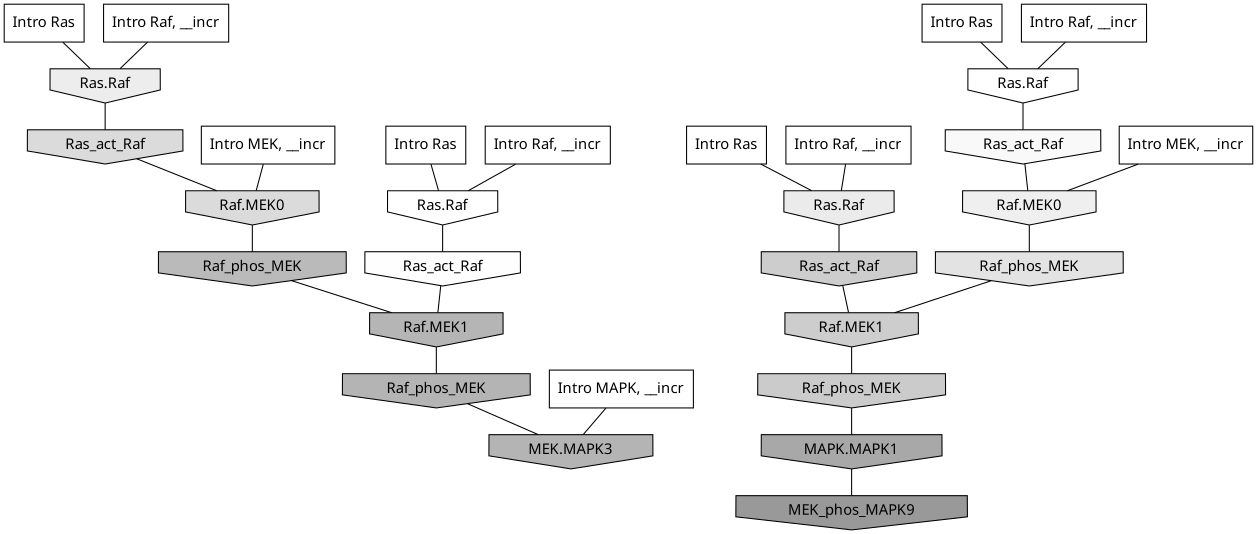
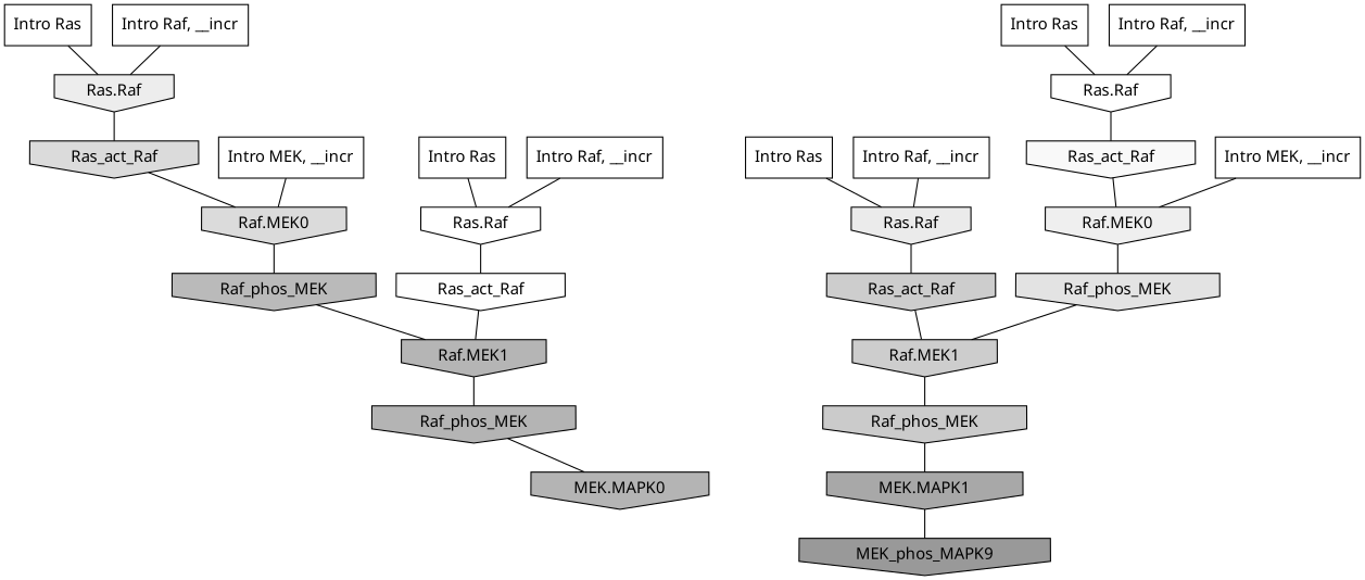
  digraph {
    rankdir=TB
    ranksep=0.30
    node [fillcolor="0.000 0.000 1.000" fontname="CMU Serif" shape=invhouse style=filled]
    edge [color="0.000 0.000 0.000" dir=none fontname="CMU Serif"]
    n1 [label="Intro Ras" shape=rectangle]
    n2 [fillcolor="0.000 0.000 0.929" label="Ras.Raf"]
    n3 [fillcolor="0.000 0.000 0.857" label=Ras_act_Raf]
    n4 [label="Intro Ras" shape=rectangle]
    n5 [label="Ras.Raf"]
    n6 [fillcolor="0.000 0.000 0.996" label=Ras_act_Raf]
    n7 [label="Intro Ras" shape=rectangle]
    n8 [fillcolor="0.000 0.000 0.920" label="Ras.Raf"]
    n9 [fillcolor="0.000 0.000 0.803" label=Ras_act_Raf]
    n10 [label="Intro Ras" shape=rectangle]
    n11 [label="Ras.Raf"]
    n12 [fillcolor="0.000 0.000 0.974" label=Ras_act_Raf]
    n13 [label="Intro Raf, __incr" shape=rectangle]
    n14 [label="Intro Raf, __incr" shape=rectangle]
    n15 [label="Intro Raf, __incr" shape=rectangle]
    n16 [label="Intro Raf, __incr" shape=rectangle]
    n17 [label="Intro MEK, __incr" shape=rectangle]
    n18 [fillcolor="0.000 0.000 0.935" label="Raf.MEK0"]
    n19 [fillcolor="0.000 0.000 0.888" label=Raf_phos_MEK]
    n20 [label="Intro MEK, __incr" shape=rectangle]
    n21 [fillcolor="0.000 0.000 0.857" label="Raf.MEK0"]
    n22 [fillcolor="0.000 0.000 0.728" label=Raf_phos_MEK]
-   n23 [label="Intro MAPK, __incr" shape=rectangle]
-   n24 [fillcolor="0.000 0.000 0.705" label="MEK.MAPK3"]
+   n24 [fillcolor="0.000 0.000 0.705" label="MEK.MAPK0"]
    n25 [fillcolor="0.000 0.000 0.708" label="Raf.MEK1"]
    n26 [fillcolor="0.000 0.000 0.705" label=Raf_phos_MEK]
    n27 [fillcolor="0.000 0.000 0.803" label="Raf.MEK1"]
    n28 [fillcolor="0.000 0.000 0.793" label=Raf_phos_MEK]
-   n29 [fillcolor="0.000 0.000 0.658" label="MAPK.MAPK1"]
+   n29 [fillcolor="0.000 0.000 0.658" label="MEK.MAPK1"]
    n30 [fillcolor="0.000 0.000 0.600" label=MEK_phos_MAPK9]
    n1 -> n2
    n2 -> n3
    n3 -> n21
    n4 -> n5
    n5 -> n6
    n6 -> n25
    n7 -> n8
    n8 -> n9
    n9 -> n27
    n10 -> n11
    n11 -> n12
    n12 -> n18
    n13 -> n5
    n14 -> n2
    n15 -> n11
    n16 -> n8
    n17 -> n18
    n18 -> n19
    n19 -> n27
    n20 -> n21
    n21 -> n22
    n22 -> n25
-   n23 -> n24
    n25 -> n26
    n26 -> n24
    n27 -> n28
    n28 -> n29
    n29 -> n30
  }
